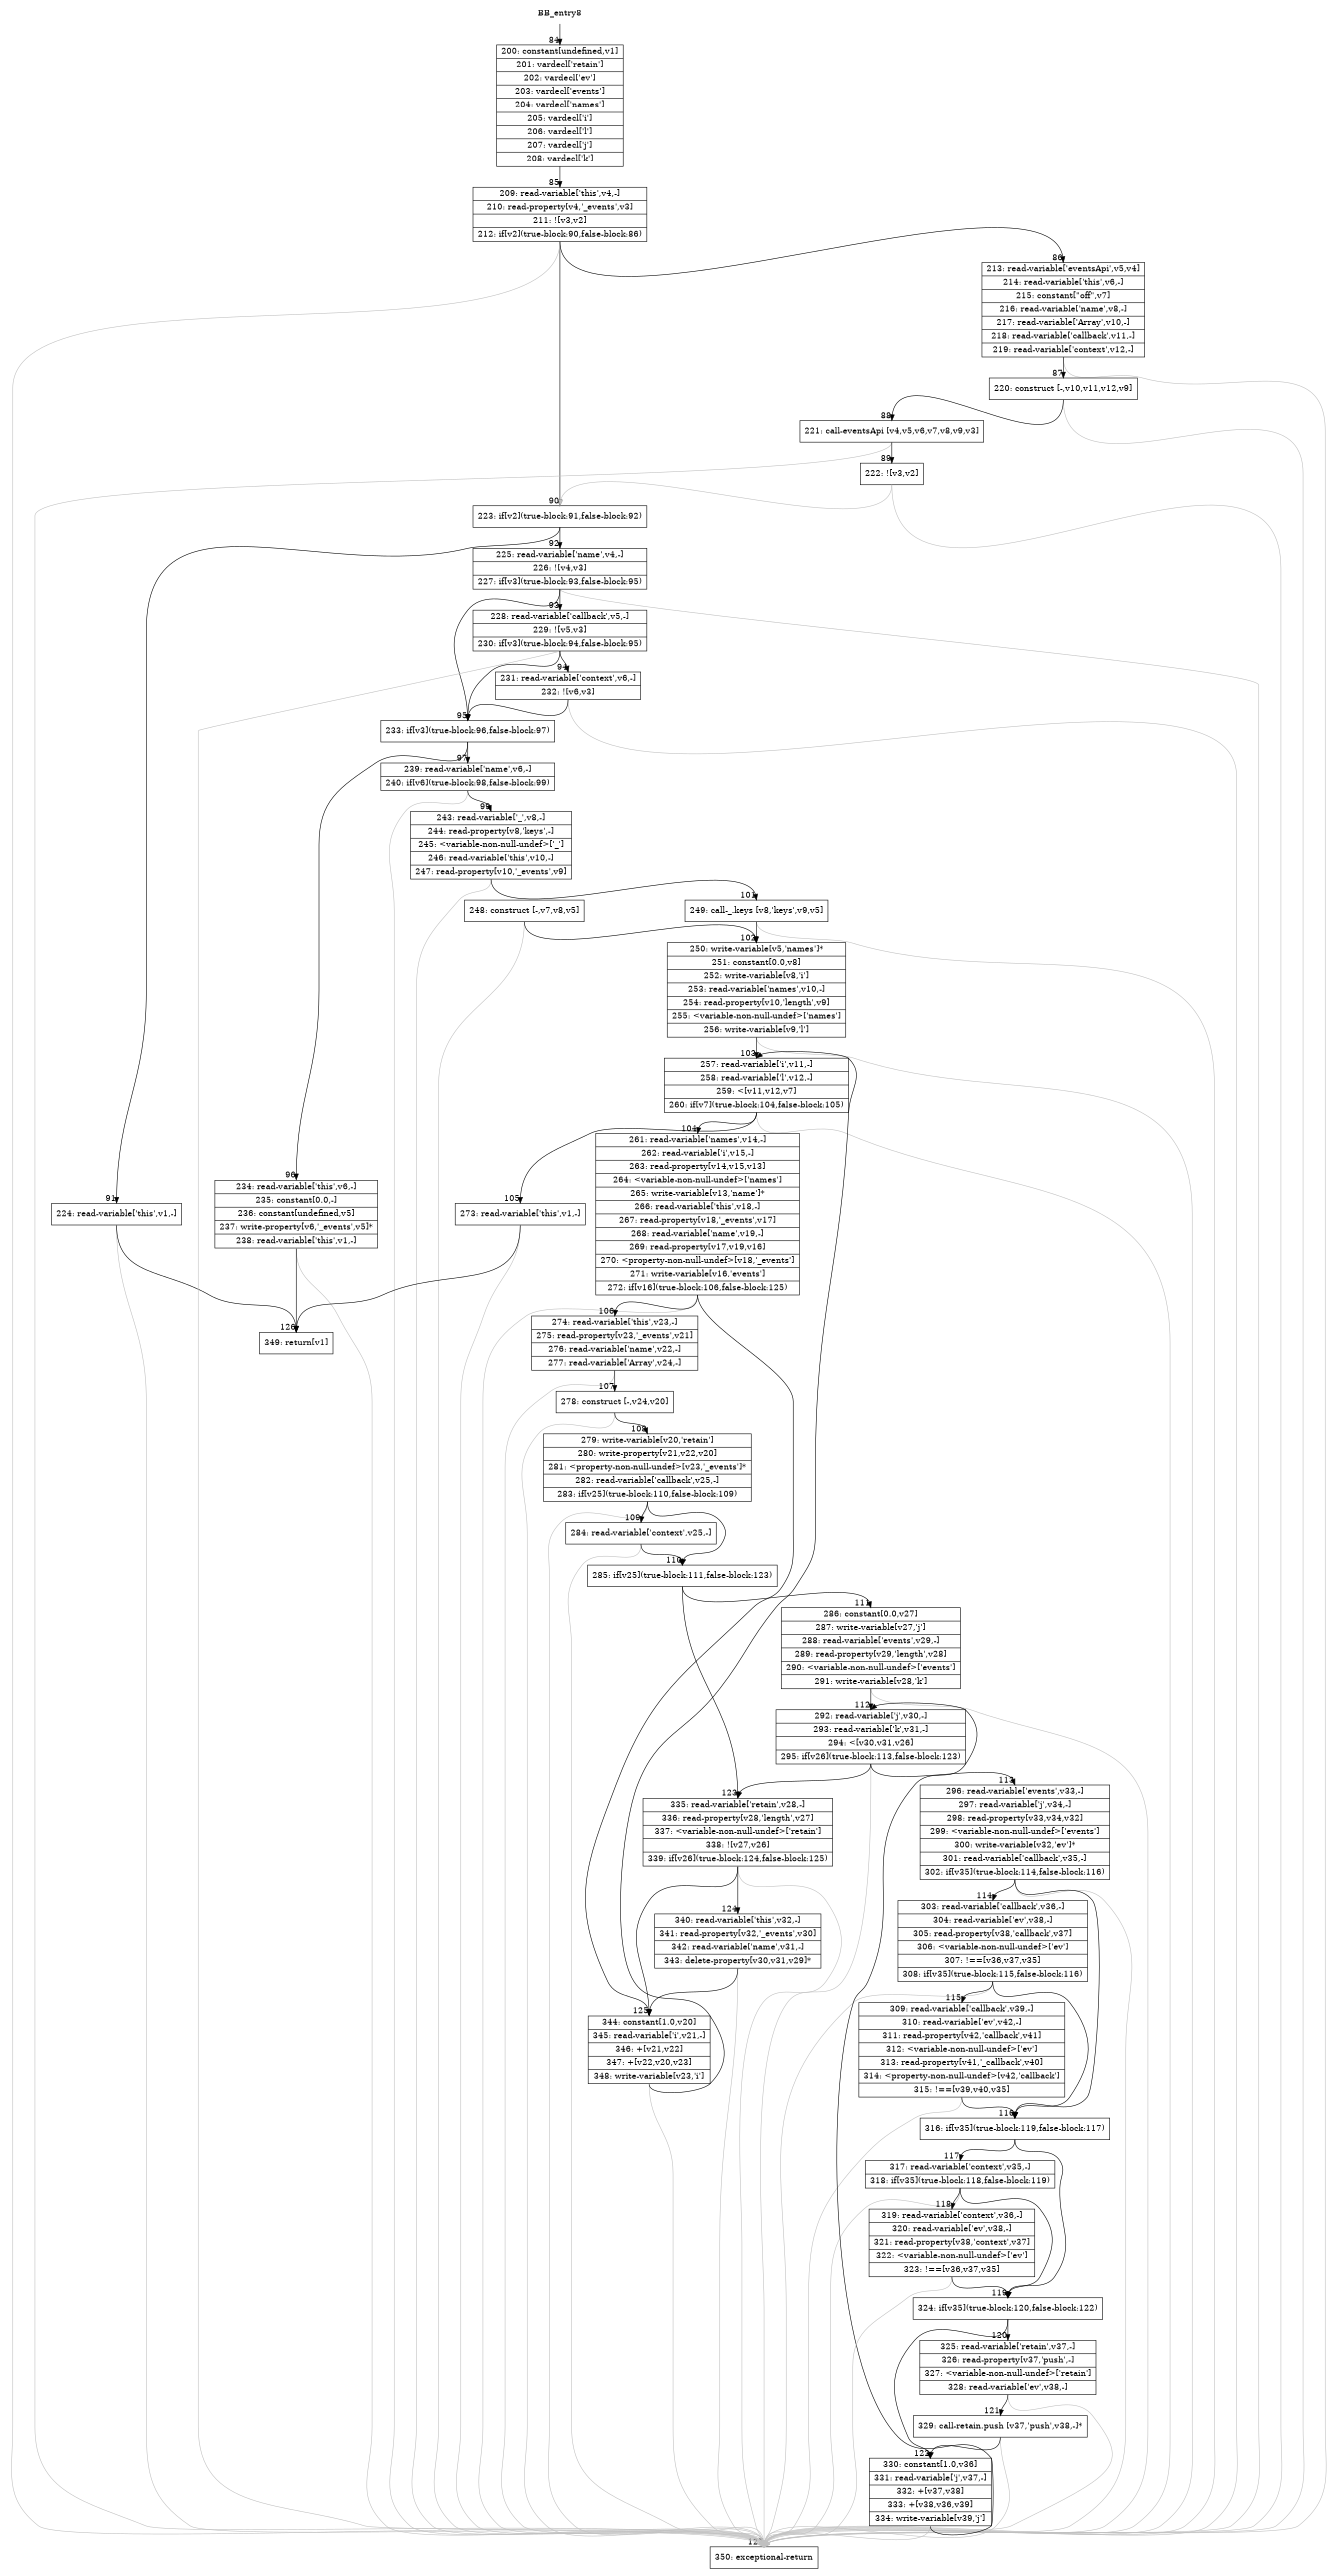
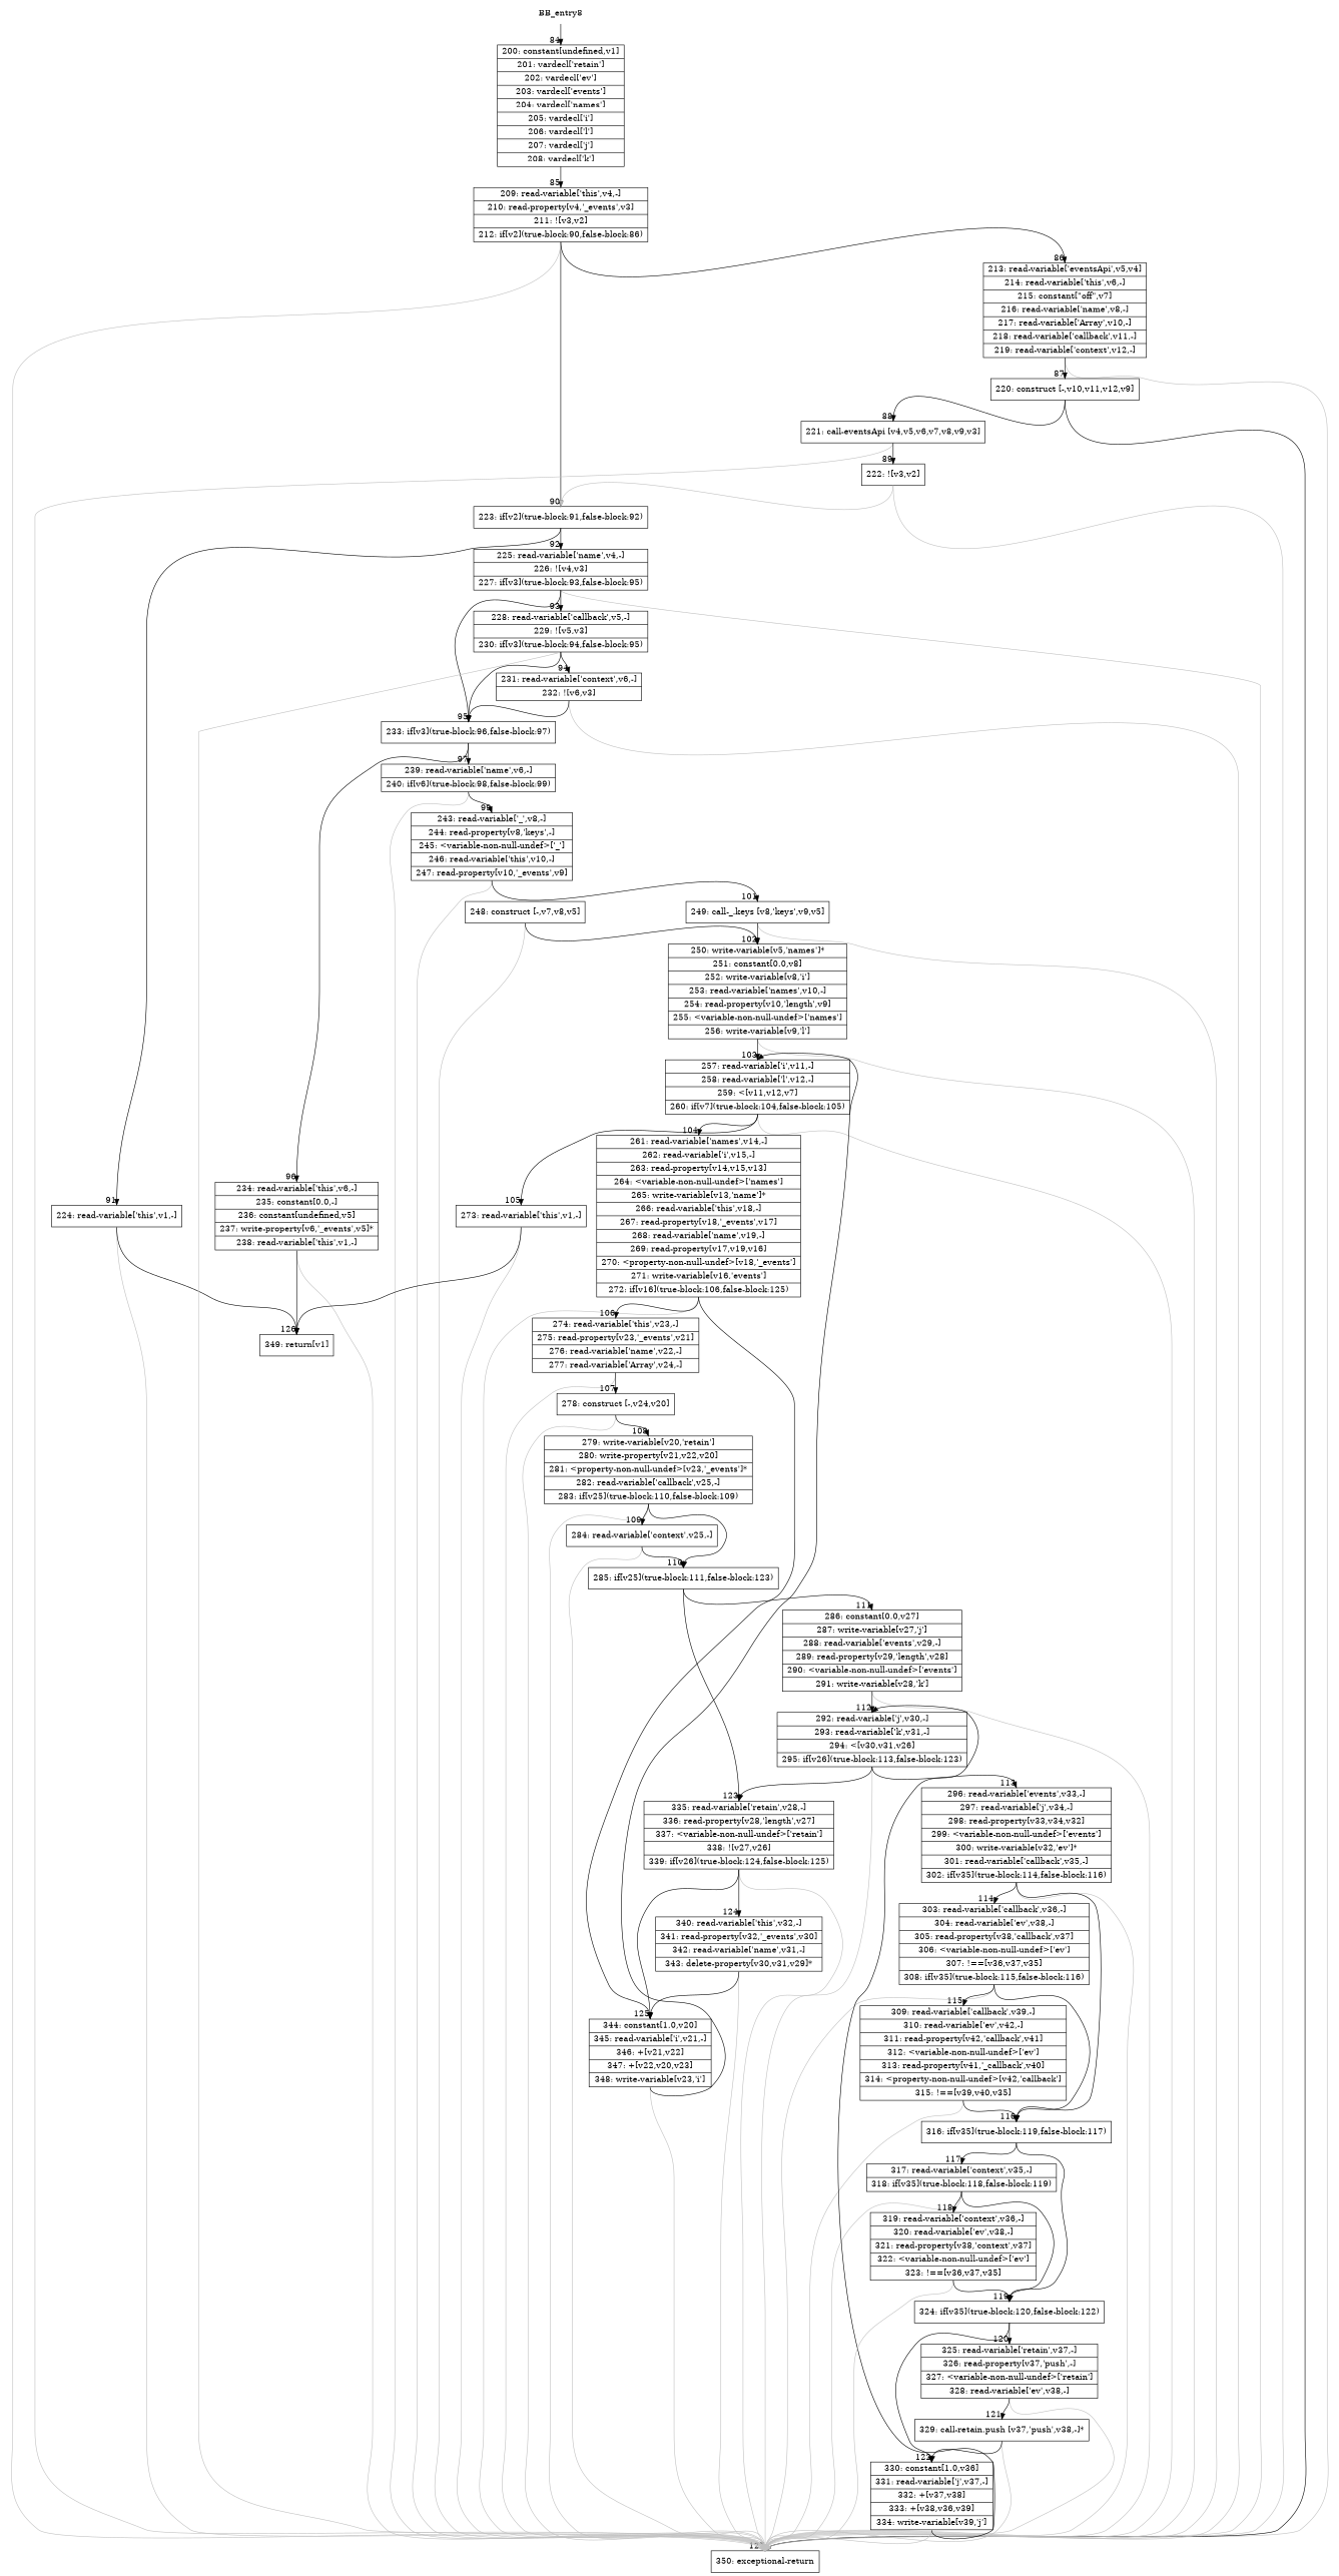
  digraph {
    rankdir=TD
    node [shape=record]
    edge [headport=n tailport=s]
    BB_entry8 [shape=none]
    n2 [label="{200: constant[undefined,v1]|201: vardecl['retain']|202: vardecl['ev']|203: vardecl['events']|204: vardecl['names']|205: vardecl['i']|206: vardecl['l']|207: vardecl['j']|208: vardecl['k']}"]
    n3 [label="{209: read-variable['this',v4,-]|210: read-property[v4,'_events',v3]|211: ![v3,v2]|212: if[v2](true-block:90,false-block:86)}"]
    n4 [label="{223: if[v2](true-block:91,false-block:92)}"]
    n5 [label="{213: read-variable['eventsApi',v5,v4]|214: read-variable['this',v6,-]|215: constant[\"off\",v7]|216: read-variable['name',v8,-]|217: read-variable['Array',v10,-]|218: read-variable['callback',v11,-]|219: read-variable['context',v12,-]}"]
    n6 [label="{350: exceptional-return}"]
    n7 [label="{224: read-variable['this',v1,-]}"]
    n8 [label="{225: read-variable['name',v4,-]|226: ![v4,v3]|227: if[v3](true-block:93,false-block:95)}"]
    n9 [label="{220: construct [-,v10,v11,v12,v9]}"]
    n10 [label="{349: return[v1]}"]
    n11 [label="{233: if[v3](true-block:96,false-block:97)}"]
    n12 [label="{228: read-variable['callback',v5,-]|229: ![v5,v3]|230: if[v3](true-block:94,false-block:95)}"]
    n13 [label="{221: call-eventsApi [v4,v5,v6,v7,v8,v9,v3]}"]
    n14 [label="{222: ![v3,v2]}"]
    n15 [label="{234: read-variable['this',v6,-]|235: constant[0.0,-]|236: constant[undefined,v5]|237: write-property[v6,'_events',v5]*|238: read-variable['this',v1,-]}"]
    n16 [label="{239: read-variable['name',v6,-]|240: if[v6](true-block:98,false-block:99)}"]
    n17 [label="{231: read-variable['context',v6,-]|232: ![v6,v3]}"]
    n18 [label="{243: read-variable['_',v8,-]|244: read-property[v8,'keys',-]|245: \<variable-non-null-undef\>['_']|246: read-variable['this',v10,-]|247: read-property[v10,'_events',v9]}"]
    n19 [label="{249: call-_.keys [v8,'keys',v9,v5]}"]
    n20 [label="{248: construct [-,v7,v8,v5]}"]
    n21 [label="{250: write-variable[v5,'names']*|251: constant[0.0,v8]|252: write-variable[v8,'i']|253: read-variable['names',v10,-]|254: read-property[v10,'length',v9]|255: \<variable-non-null-undef\>['names']|256: write-variable[v9,'l']}"]
    n22 [label="{257: read-variable['i',v11,-]|258: read-variable['l',v12,-]|259: \<[v11,v12,v7]|260: if[v7](true-block:104,false-block:105)}"]
    n23 [label="{261: read-variable['names',v14,-]|262: read-variable['i',v15,-]|263: read-property[v14,v15,v13]|264: \<variable-non-null-undef\>['names']|265: write-variable[v13,'name']*|266: read-variable['this',v18,-]|267: read-property[v18,'_events',v17]|268: read-variable['name',v19,-]|269: read-property[v17,v19,v16]|270: \<property-non-null-undef\>[v18,'_events']|271: write-variable[v16,'events']|272: if[v16](true-block:106,false-block:125)}"]
    n24 [label="{273: read-variable['this',v1,-]}"]
    n25 [label="{274: read-variable['this',v23,-]|275: read-property[v23,'_events',v21]|276: read-variable['name',v22,-]|277: read-variable['Array',v24,-]}"]
    n26 [label="{344: constant[1.0,v20]|345: read-variable['i',v21,-]|346: +[v21,v22]|347: +[v22,v20,v23]|348: write-variable[v23,'i']}"]
    n27 [label="{278: construct [-,v24,v20]}"]
    n28 [label="{279: write-variable[v20,'retain']|280: write-property[v21,v22,v20]|281: \<property-non-null-undef\>[v23,'_events']*|282: read-variable['callback',v25,-]|283: if[v25](true-block:110,false-block:109)}"]
    n29 [label="{285: if[v25](true-block:111,false-block:123)}"]
    n30 [label="{284: read-variable['context',v25,-]}"]
    n31 [label="{286: constant[0.0,v27]|287: write-variable[v27,'j']|288: read-variable['events',v29,-]|289: read-property[v29,'length',v28]|290: \<variable-non-null-undef\>['events']|291: write-variable[v28,'k']}"]
    n32 [label="{335: read-variable['retain',v28,-]|336: read-property[v28,'length',v27]|337: \<variable-non-null-undef\>['retain']|338: ![v27,v26]|339: if[v26](true-block:124,false-block:125)}"]
    n33 [label="{292: read-variable['j',v30,-]|293: read-variable['k',v31,-]|294: \<[v30,v31,v26]|295: if[v26](true-block:113,false-block:123)}"]
    n34 [label="{340: read-variable['this',v32,-]|341: read-property[v32,'_events',v30]|342: read-variable['name',v31,-]|343: delete-property[v30,v31,v29]*}"]
    n35 [label="{296: read-variable['events',v33,-]|297: read-variable['j',v34,-]|298: read-property[v33,v34,v32]|299: \<variable-non-null-undef\>['events']|300: write-variable[v32,'ev']*|301: read-variable['callback',v35,-]|302: if[v35](true-block:114,false-block:116)}"]
    n36 [label="{316: if[v35](true-block:119,false-block:117)}"]
    n37 [label="{303: read-variable['callback',v36,-]|304: read-variable['ev',v38,-]|305: read-property[v38,'callback',v37]|306: \<variable-non-null-undef\>['ev']|307: !==[v36,v37,v35]|308: if[v35](true-block:115,false-block:116)}"]
    n38 [label="{324: if[v35](true-block:120,false-block:122)}"]
    n39 [label="{317: read-variable['context',v35,-]|318: if[v35](true-block:118,false-block:119)}"]
    n40 [label="{309: read-variable['callback',v39,-]|310: read-variable['ev',v42,-]|311: read-property[v42,'callback',v41]|312: \<variable-non-null-undef\>['ev']|313: read-property[v41,'_callback',v40]|314: \<property-non-null-undef\>[v42,'callback']|315: !==[v39,v40,v35]}"]
    n41 [label="{325: read-variable['retain',v37,-]|326: read-property[v37,'push',-]|327: \<variable-non-null-undef\>['retain']|328: read-variable['ev',v38,-]}"]
    n42 [label="{330: constant[1.0,v36]|331: read-variable['j',v37,-]|332: +[v37,v38]|333: +[v38,v36,v39]|334: write-variable[v39,'j']}"]
    n43 [label="{319: read-variable['context',v36,-]|320: read-variable['ev',v38,-]|321: read-property[v38,'context',v37]|322: \<variable-non-null-undef\>['ev']|323: !==[v36,v37,v35]}"]
    n44 [label="{329: call-retain.push [v37,'push',v38,-]*}"]
    BB_entry8 -> n2 [headlabel="    84"]
    n2 -> n3 [headlabel="      85"]
    n3 -> n4 [headlabel="      90"]
    n3 -> n5 [headlabel="      86"]
    n3 -> n6 [color=gray headlabel="      127"]
    n4 -> n7 [headlabel="      91"]
    n4 -> n8 [headlabel="      92"]
    n5 -> n6 [color=gray]
    n5 -> n9 [headlabel="      87"]
    n7 -> n6 [color=gray]
    n7 -> n10 [headlabel="      126"]
    n8 -> n6 [color=gray]
    n8 -> n11 [headlabel="      95"]
    n8 -> n12 [headlabel="      93"]
-   n9 -> n6 [color=gray]
+   n9 -> n6 [color=black]
    n9 -> n13 [headlabel="      88"]
    n11 -> n15 [headlabel="      96"]
    n11 -> n16 [headlabel="      97"]
    n12 -> n6 [color=gray]
    n12 -> n11
    n12 -> n17 [headlabel="      94"]
    n13 -> n6 [color=gray]
    n13 -> n14 [headlabel="      89"]
    n14 -> n4 [color=gray]
    n14 -> n6 [color=gray]
    n15 -> n6 [color=gray]
    n15 -> n10
    n16 -> n6 [color=gray]
    n16 -> n18 [headlabel="      99"]
    n17 -> n6 [color=gray]
    n17 -> n11
    n18 -> n6 [color=gray]
    n18 -> n19 [headlabel="      101"]
    n19 -> n6 [color=gray]
    n19 -> n21
    n20 -> n6 [color=gray]
    n20 -> n21 [headlabel="      102"]
    n21 -> n6 [color=gray]
    n21 -> n22 [headlabel="      103"]
    n22 -> n6 [color=gray]
    n22 -> n23 [headlabel="      104"]
    n22 -> n24 [headlabel="      105"]
    n23 -> n6 [color=gray]
    n23 -> n25 [headlabel="      106"]
    n23 -> n26 [headlabel="      125"]
    n24 -> n6 [color=gray]
    n24 -> n10
    n25 -> n6 [color=gray]
    n25 -> n27 [headlabel="      107"]
    n26 -> n6 [color=gray]
    n26 -> n22
    n27 -> n6 [color=gray]
    n27 -> n28 [headlabel="      108"]
    n28 -> n6 [color=gray]
    n28 -> n29 [headlabel="      110"]
    n28 -> n30 [headlabel="      109"]
    n29 -> n31 [headlabel="      111"]
    n29 -> n32 [headlabel="      123"]
    n30 -> n6 [color=gray]
    n30 -> n29
    n31 -> n6 [color=gray]
    n31 -> n33 [headlabel="      112"]
    n32 -> n6 [color=gray]
    n32 -> n26
    n32 -> n34 [headlabel="      124"]
    n33 -> n6 [color=gray]
    n33 -> n32
    n33 -> n35 [headlabel="      113"]
    n34 -> n6 [color=gray]
    n34 -> n26
    n35 -> n6 [color=gray]
    n35 -> n36 [headlabel="      116"]
    n35 -> n37 [headlabel="      114"]
    n36 -> n38 [headlabel="      119"]
    n36 -> n39 [headlabel="      117"]
    n37 -> n6 [color=gray]
    n37 -> n36
    n37 -> n40 [headlabel="      115"]
    n38 -> n41 [headlabel="      120"]
    n38 -> n42 [headlabel="      122"]
    n39 -> n6 [color=gray]
    n39 -> n38
    n39 -> n43 [headlabel="      118"]
    n40 -> n6 [color=gray]
    n40 -> n36
    n41 -> n6 [color=gray]
    n41 -> n44 [headlabel="      121"]
    n42 -> n6 [color=gray]
    n42 -> n33
    n43 -> n6 [color=gray]
    n43 -> n38
    n44 -> n6 [color=gray]
    n44 -> n42
  }
